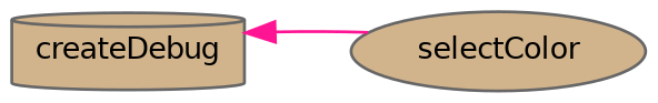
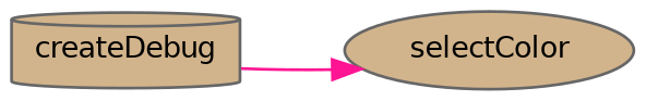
  digraph {
    rankdir=RL
    node [fillcolor=tan fontname=Helvetica fontsize=10 style=filled]
    n1 [color=gray40 fontcolor=black height=0.2 label=selectColor shape=ellipse width=0.4]
    n2 [color=grey40 height=0.2 label=createDebug shape=cylinder width=0.4]
-   n2 -> n1 [color=deeppink dir=back fontname=Helvetica fontsize=10 labelfontname=Helvetica labelfontsize=10 style=solid]
+   n1 -> n2 [color=deeppink dir=back fontname=Helvetica fontsize=10 labelfontname=Helvetica labelfontsize=10 style=solid]
  }
